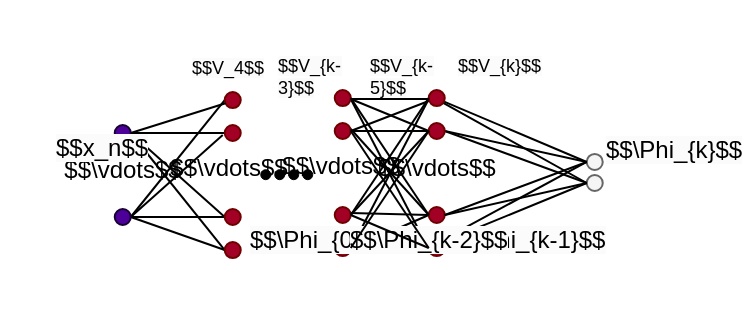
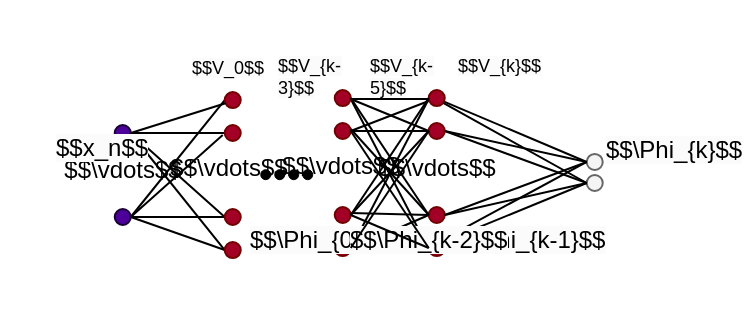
  <mxCell id="0" />
  <mxCell id="1" parent="0" />
  <mxCell id="2" value="" style="endArrow=none;html=1;rounded=0;entryX=0;entryY=0.5;entryDx=0;entryDy=0;exitX=1;exitY=0.5;exitDx=0;exitDy=0;" parent="1" source="16" target="20" edge="1"><mxGeometry width="50" height="50" relative="1" as="geometry"><mxPoint x="65.87" y="59" as="sourcePoint" /><mxPoint x="121.87" y="61" as="targetPoint" /></mxGeometry></mxCell>
  <mxCell id="3" value="" style="endArrow=none;html=1;rounded=0;entryX=0;entryY=0.5;entryDx=0;entryDy=0;exitX=1;exitY=0.5;exitDx=0;exitDy=0;" parent="1" source="17" target="20" edge="1"><mxGeometry width="50" height="50" relative="1" as="geometry"><mxPoint x="74.87" y="76" as="sourcePoint" /><mxPoint x="121.87" y="118" as="targetPoint" /></mxGeometry></mxCell>
  <mxCell id="4" value="" style="endArrow=none;html=1;rounded=0;entryX=0;entryY=0.5;entryDx=0;entryDy=0;exitX=1;exitY=0.5;exitDx=0;exitDy=0;" parent="1" source="17" target="21" edge="1"><mxGeometry width="50" height="50" relative="1" as="geometry"><mxPoint x="74.87" y="118" as="sourcePoint" /><mxPoint x="121.87" y="118" as="targetPoint" /></mxGeometry></mxCell>
  <mxCell id="5" value="" style="endArrow=none;html=1;rounded=0;exitX=0;exitY=0.5;exitDx=0;exitDy=0;entryX=1;entryY=0.5;entryDx=0;entryDy=0;" parent="1" source="19" target="16" edge="1"><mxGeometry width="50" height="50" relative="1" as="geometry"><mxPoint x="109.142" y="75.504" as="sourcePoint" /><mxPoint x="64.87" y="75" as="targetPoint" /></mxGeometry></mxCell>
  <mxCell id="6" value="" style="endArrow=none;html=1;rounded=0;exitX=1;exitY=0.5;exitDx=0;exitDy=0;entryX=0;entryY=0.5;entryDx=0;entryDy=0;" parent="1" source="16" target="21" edge="1"><mxGeometry width="50" height="50" relative="1" as="geometry"><mxPoint x="74.87" y="60" as="sourcePoint" /><mxPoint x="121.87" y="135" as="targetPoint" /></mxGeometry></mxCell>
  <mxCell id="7" value="" style="endArrow=none;html=1;rounded=0;exitX=1;exitY=0.5;exitDx=0;exitDy=0;entryX=0;entryY=0.5;entryDx=0;entryDy=0;" parent="1" source="17" target="18" edge="1"><mxGeometry width="50" height="50" relative="1" as="geometry"><mxPoint x="74.87" y="135" as="sourcePoint" /><mxPoint x="121.87" y="118" as="targetPoint" /></mxGeometry></mxCell>
  <mxCell id="8" value="" style="endArrow=none;html=1;rounded=0;exitX=1;exitY=0.5;exitDx=0;exitDy=0;" parent="1" source="17" edge="1"><mxGeometry width="50" height="50" relative="1" as="geometry"><mxPoint x="74.87" y="118" as="sourcePoint" /><mxPoint x="110.87" y="67" as="targetPoint" /></mxGeometry></mxCell>
  <mxCell id="9" value="" style="endArrow=none;html=1;rounded=0;exitX=1;exitY=0.5;exitDx=0;exitDy=0;entryX=0;entryY=0.5;entryDx=0;entryDy=0;" parent="1" edge="1"><mxGeometry width="50" height="50" relative="1" as="geometry"><mxPoint x="174.87" y="49" as="sourcePoint" /><mxPoint x="213.87" y="49" as="targetPoint" /></mxGeometry></mxCell>
  <mxCell id="10" value="" style="endArrow=none;html=1;rounded=0;exitX=1;exitY=0.5;exitDx=0;exitDy=0;entryX=0;entryY=0.5;entryDx=0;entryDy=0;" parent="1" target="43" edge="1"><mxGeometry width="50" height="50" relative="1" as="geometry"><mxPoint x="174.87" y="49" as="sourcePoint" /><mxPoint x="213.87" y="59" as="targetPoint" /></mxGeometry></mxCell>
  <mxCell id="11" value="" style="endArrow=none;html=1;rounded=0;exitX=1;exitY=0.5;exitDx=0;exitDy=0;entryX=0;entryY=0.5;entryDx=0;entryDy=0;" parent="1" edge="1"><mxGeometry width="50" height="50" relative="1" as="geometry"><mxPoint x="174.87" y="49" as="sourcePoint" /><mxPoint x="213.87" y="124" as="targetPoint" /></mxGeometry></mxCell>
  <mxCell id="12" value="" style="endArrow=none;html=1;rounded=0;exitX=1;exitY=0.5;exitDx=0;exitDy=0;entryX=0;entryY=0.5;entryDx=0;entryDy=0;" parent="1" edge="1"><mxGeometry width="50" height="50" relative="1" as="geometry"><mxPoint x="174.87" y="124" as="sourcePoint" /><mxPoint x="213.87" y="124" as="targetPoint" /></mxGeometry></mxCell>
  <mxCell id="13" value="" style="endArrow=none;html=1;rounded=0;entryX=0.053;entryY=0.694;entryDx=0;entryDy=0;entryPerimeter=0;exitX=1;exitY=0.5;exitDx=0;exitDy=0;" parent="1" source="24" edge="1"><mxGeometry width="50" height="50" relative="1" as="geometry"><mxPoint x="195.87" y="66" as="sourcePoint" /><mxPoint x="213.87" y="50" as="targetPoint" /></mxGeometry></mxCell>
  <mxCell id="14" value="" style="endArrow=none;html=1;rounded=0;exitX=1;exitY=0.5;exitDx=0;exitDy=0;entryX=0;entryY=0.5;entryDx=0;entryDy=0;" parent="1" target="44" edge="1"><mxGeometry width="50" height="50" relative="1" as="geometry"><mxPoint x="174.87" y="124" as="sourcePoint" /><mxPoint x="213.87" y="113" as="targetPoint" /></mxGeometry></mxCell>
  <mxCell id="15" value="" style="endArrow=none;html=1;rounded=0;exitX=1;exitY=0.5;exitDx=0;exitDy=0;entryX=0;entryY=0.5;entryDx=0;entryDy=0;" parent="1" edge="1"><mxGeometry width="50" height="50" relative="1" as="geometry"><mxPoint x="213.87" y="49" as="sourcePoint" /><mxPoint x="174.87" y="124" as="targetPoint" /></mxGeometry></mxCell>
  <mxCell id="16" value="" style="ellipse;whiteSpace=wrap;html=1;aspect=fixed;fillColor=#4C0099;fontColor=#ffffff;strokeColor=#190033;" parent="1" vertex="1"><mxGeometry x="56.87" y="62" width="8" height="8" as="geometry" /></mxCell>
  <mxCell id="17" value="" style="ellipse;whiteSpace=wrap;html=1;aspect=fixed;fillColor=#4C0099;fontColor=#ffffff;strokeColor=#190033;" parent="1" vertex="1"><mxGeometry x="56.87" y="104" width="8" height="8" as="geometry" /></mxCell>
  <mxCell id="18" value="" style="ellipse;whiteSpace=wrap;html=1;aspect=fixed;fillColor=#a20025;fontColor=#ffffff;strokeColor=#6F0000;" parent="1" vertex="1"><mxGeometry x="111.87" y="45.54" width="8" height="8" as="geometry" /></mxCell>
  <mxCell id="19" value="" style="ellipse;whiteSpace=wrap;html=1;aspect=fixed;fillColor=#a20025;fontColor=#ffffff;strokeColor=#6F0000;" parent="1" vertex="1"><mxGeometry x="111.87" y="62" width="8" height="8" as="geometry" /></mxCell>
  <mxCell id="20" value="" style="ellipse;whiteSpace=wrap;html=1;aspect=fixed;fillColor=#a20025;fontColor=#ffffff;strokeColor=#6F0000;" parent="1" vertex="1"><mxGeometry x="111.87" y="104" width="8" height="8" as="geometry" /></mxCell>
  <mxCell id="21" value="" style="ellipse;whiteSpace=wrap;html=1;aspect=fixed;fillColor=#a20025;fontColor=#ffffff;strokeColor=#6F0000;" parent="1" vertex="1"><mxGeometry x="111.87" y="120.52" width="8" height="8" as="geometry" /></mxCell>
  <mxCell id="22" value="" style="endArrow=none;html=1;rounded=0;exitX=1;exitY=0.5;exitDx=0;exitDy=0;entryX=0.053;entryY=0.694;entryDx=0;entryDy=0;entryPerimeter=0;" parent="1" source="16" target="18" edge="1"><mxGeometry width="50" height="50" relative="1" as="geometry"><mxPoint x="129.87" y="135" as="sourcePoint" /><mxPoint x="168.87" y="135" as="targetPoint" /></mxGeometry></mxCell>
  <mxCell id="23" value="" style="ellipse;whiteSpace=wrap;html=1;aspect=fixed;fillColor=#a20025;fontColor=#ffffff;strokeColor=#6F0000;" parent="1" vertex="1"><mxGeometry x="166.87" y="44.54" width="8" height="8" as="geometry" /></mxCell>
  <mxCell id="24" value="" style="ellipse;whiteSpace=wrap;html=1;aspect=fixed;fillColor=#a20025;fontColor=#ffffff;strokeColor=#6F0000;" parent="1" vertex="1"><mxGeometry x="166.87" y="61" width="8" height="8" as="geometry" /></mxCell>
  <mxCell id="25" value="" style="ellipse;whiteSpace=wrap;html=1;aspect=fixed;fillColor=#a20025;fontColor=#ffffff;strokeColor=#6F0000;" parent="1" vertex="1"><mxGeometry x="166.87" y="103" width="8" height="8" as="geometry" /></mxCell>
  <mxCell id="26" value="" style="ellipse;whiteSpace=wrap;html=1;aspect=fixed;fillColor=#a20025;fontColor=#ffffff;strokeColor=#6F0000;" parent="1" vertex="1"><mxGeometry x="166.87" y="119.52" width="8" height="8" as="geometry" /></mxCell>
  <mxCell id="27" value="$$\vdots$$" style="text;html=1;align=center;verticalAlign=middle;resizable=0;points=[];autosize=1;strokeColor=none;fillColor=none;" parent="1" vertex="1"><mxGeometry x="177.87" y="69" width="80" height="30" as="geometry" /></mxCell>
  <mxCell id="28" value="$$\vdots$$" style="text;html=1;align=center;verticalAlign=middle;resizable=0;points=[];autosize=1;strokeColor=none;fillColor=none;" parent="1" vertex="1"><mxGeometry x="129.87" y="68" width="80" height="30" as="geometry" /></mxCell>
  <mxCell id="29" value="$$\vdots$$" style="text;html=1;align=center;verticalAlign=middle;resizable=0;points=[];autosize=1;strokeColor=none;fillColor=none;" parent="1" vertex="1"><mxGeometry x="20.87" y="70" width="80" height="30" as="geometry" /></mxCell>
  <mxCell id="30" value="" style="ellipse;whiteSpace=wrap;html=1;aspect=fixed;strokeWidth=0.5;fillColor=#000000;strokeColor=#000000;gradientColor=none;" parent="1" vertex="1"><mxGeometry x="129.87" y="84.35" width="5" height="5" as="geometry" /></mxCell>
  <mxCell id="31" value="" style="ellipse;whiteSpace=wrap;html=1;aspect=fixed;strokeWidth=0.5;fillColor=#000000;strokeColor=#000000;gradientColor=none;" parent="1" vertex="1"><mxGeometry x="136.87" y="84.35" width="5" height="5" as="geometry" /></mxCell>
  <mxCell id="32" value="" style="ellipse;whiteSpace=wrap;html=1;aspect=fixed;strokeWidth=0.5;fillColor=#000000;strokeColor=#000000;gradientColor=none;" parent="1" vertex="1"><mxGeometry x="143.87" y="84.35" width="5" height="5" as="geometry" /></mxCell>
  <mxCell id="33" value="" style="ellipse;whiteSpace=wrap;html=1;aspect=fixed;strokeWidth=0.5;fillColor=#000000;strokeColor=#000000;gradientColor=none;" parent="1" vertex="1"><mxGeometry x="150.87" y="84.35" width="5" height="5" as="geometry" /></mxCell>
  <mxCell id="34" value="" style="ellipse;whiteSpace=wrap;html=1;aspect=fixed;fillColor=#f5f5f5;strokeColor=#666666;fontColor=#333333;" parent="1" vertex="1"><mxGeometry x="292.87" y="76.48" width="8" height="8" as="geometry" /></mxCell>
  <mxCell id="35" value="" style="ellipse;whiteSpace=wrap;html=1;aspect=fixed;fillColor=#f5f5f5;strokeColor=#666666;fontColor=#333333;" parent="1" vertex="1"><mxGeometry x="292.87" y="87" width="8" height="8" as="geometry" /></mxCell>
  <mxCell id="36" value="" style="endArrow=none;html=1;rounded=0;exitX=1;exitY=0.5;exitDx=0;exitDy=0;entryX=0;entryY=0.5;entryDx=0;entryDy=0;" parent="1" target="34" edge="1"><mxGeometry width="50" height="50" relative="1" as="geometry"><mxPoint x="215.04" y="47.54" as="sourcePoint" /><mxPoint x="300.04" y="50" as="targetPoint" /></mxGeometry></mxCell>
  <mxCell id="37" value="" style="endArrow=none;html=1;rounded=0;exitX=1;exitY=0.5;exitDx=0;exitDy=0;entryX=0;entryY=0.5;entryDx=0;entryDy=0;" parent="1" target="35" edge="1"><mxGeometry width="50" height="50" relative="1" as="geometry"><mxPoint x="215.04" y="47.54" as="sourcePoint" /><mxPoint x="262.04" y="87" as="targetPoint" /></mxGeometry></mxCell>
  <mxCell id="38" value="" style="endArrow=none;html=1;rounded=0;exitX=1;exitY=0.5;exitDx=0;exitDy=0;entryX=0;entryY=0.5;entryDx=0;entryDy=0;" parent="1" target="34" edge="1"><mxGeometry width="50" height="50" relative="1" as="geometry"><mxPoint x="215.04" y="122.52" as="sourcePoint" /><mxPoint x="252.04" y="124" as="targetPoint" /></mxGeometry></mxCell>
  <mxCell id="39" value="" style="endArrow=none;html=1;rounded=0;exitX=0.979;exitY=0.311;exitDx=0;exitDy=0;entryX=0;entryY=0.5;entryDx=0;entryDy=0;exitPerimeter=0;" parent="1" target="35" edge="1"><mxGeometry width="50" height="50" relative="1" as="geometry"><mxPoint x="214.872" y="123.008" as="sourcePoint" /><mxPoint x="262.04" y="89" as="targetPoint" /></mxGeometry></mxCell>
  <mxCell id="40" value="" style="endArrow=none;html=1;rounded=0;exitX=1;exitY=0.5;exitDx=0;exitDy=0;entryX=0;entryY=0.5;entryDx=0;entryDy=0;" parent="1" source="43" target="35" edge="1"><mxGeometry width="50" height="50" relative="1" as="geometry"><mxPoint x="215.04" y="58" as="sourcePoint" /><mxPoint x="262.04" y="98" as="targetPoint" /></mxGeometry></mxCell>
  <mxCell id="41" value="" style="endArrow=none;html=1;rounded=0;entryX=0;entryY=0.5;entryDx=0;entryDy=0;exitX=1;exitY=0.5;exitDx=0;exitDy=0;" parent="1" source="43" target="34" edge="1"><mxGeometry width="50" height="50" relative="1" as="geometry"><mxPoint x="215.04" y="58" as="sourcePoint" /><mxPoint x="257.04" y="96" as="targetPoint" /></mxGeometry></mxCell>
  <mxCell id="42" value="" style="ellipse;whiteSpace=wrap;html=1;aspect=fixed;fillColor=#a20025;fontColor=#ffffff;strokeColor=#6F0000;" parent="1" vertex="1"><mxGeometry x="213.87" y="44.54" width="8" height="8" as="geometry" /></mxCell>
  <mxCell id="43" value="" style="ellipse;whiteSpace=wrap;html=1;aspect=fixed;fillColor=#a20025;fontColor=#ffffff;strokeColor=#6F0000;" parent="1" vertex="1"><mxGeometry x="213.87" y="61" width="8" height="8" as="geometry" /></mxCell>
  <mxCell id="44" value="" style="ellipse;whiteSpace=wrap;html=1;aspect=fixed;fillColor=#a20025;fontColor=#ffffff;strokeColor=#6F0000;" parent="1" vertex="1"><mxGeometry x="213.87" y="103" width="8" height="8" as="geometry" /></mxCell>
  <mxCell id="45" value="" style="ellipse;whiteSpace=wrap;html=1;aspect=fixed;fillColor=#a20025;fontColor=#ffffff;strokeColor=#6F0000;" parent="1" vertex="1"><mxGeometry x="213.87" y="119.52" width="8" height="8" as="geometry" /></mxCell>
  <mxCell id="46" value="&lt;span style=&quot;color: rgb(0, 0, 0); font-family: Helvetica; font-size: 12px; font-style: normal; font-variant-ligatures: normal; font-variant-caps: normal; font-weight: 400; letter-spacing: normal; orphans: 2; text-align: center; text-indent: 0px; text-transform: none; widows: 2; word-spacing: 0px; -webkit-text-stroke-width: 0px; background-color: rgb(251, 251, 251); text-decoration-thickness: initial; text-decoration-style: initial; text-decoration-color: initial; float: none; display: inline !important;&quot;&gt;$$\Phi_{0}$$&lt;/span&gt;" style="text;whiteSpace=wrap;html=1;fontSize=12;" parent="1" vertex="1"><mxGeometry x="122.87" y="106" width="120" height="40" as="geometry" /></mxCell>
  <mxCell id="47" value="&lt;span style=&quot;color: rgb(0, 0, 0); font-family: Helvetica; font-size: 12px; font-style: normal; font-variant-ligatures: normal; font-variant-caps: normal; font-weight: 400; letter-spacing: normal; orphans: 2; text-align: center; text-indent: 0px; text-transform: none; widows: 2; word-spacing: 0px; -webkit-text-stroke-width: 0px; background-color: rgb(251, 251, 251); text-decoration-thickness: initial; text-decoration-style: initial; text-decoration-color: initial; float: none; display: inline !important;&quot;&gt;$$\Phi_{k-1}$$&lt;/span&gt;" style="text;whiteSpace=wrap;html=1;fontSize=12;" parent="1" vertex="1"><mxGeometry x="221.87" y="105.52" width="120" height="40" as="geometry" /></mxCell>
  <mxCell id="48" value="&lt;span style=&quot;color: rgb(0, 0, 0); font-family: Helvetica; font-size: 12px; font-style: normal; font-variant-ligatures: normal; font-variant-caps: normal; font-weight: 400; letter-spacing: normal; orphans: 2; text-align: center; text-indent: 0px; text-transform: none; widows: 2; word-spacing: 0px; -webkit-text-stroke-width: 0px; background-color: rgb(251, 251, 251); text-decoration-thickness: initial; text-decoration-style: initial; text-decoration-color: initial; float: none; display: inline !important;&quot;&gt;$$x_n$$&lt;/span&gt;" style="text;whiteSpace=wrap;html=1;fontSize=12;" parent="1" vertex="1"><mxGeometry x="26" y="60.15" width="32.13" height="37.85" as="geometry" /></mxCell>
- <mxCell id="49" value="&lt;span style=&quot;color: rgb(0, 0, 0); font-family: Helvetica; font-size: 9px; font-style: normal; font-variant-ligatures: normal; font-variant-caps: normal; font-weight: 400; letter-spacing: normal; orphans: 2; text-align: center; text-indent: 0px; text-transform: none; widows: 2; word-spacing: 0px; -webkit-text-stroke-width: 0px; background-color: rgb(251, 251, 251); text-decoration-thickness: initial; text-decoration-style: initial; text-decoration-color: initial; float: none; display: inline !important;&quot;&gt;$$V_4$$&lt;/span&gt;" style="text;whiteSpace=wrap;html=1;fontSize=9;" parent="1" vertex="1"><mxGeometry x="93.87" y="21.79" width="50" height="50" as="geometry" /></mxCell>
+ <mxCell id="49" value="&lt;span style=&quot;color: rgb(0, 0, 0); font-family: Helvetica; font-size: 9px; font-style: normal; font-variant-ligatures: normal; font-variant-caps: normal; font-weight: 400; letter-spacing: normal; orphans: 2; text-align: center; text-indent: 0px; text-transform: none; widows: 2; word-spacing: 0px; -webkit-text-stroke-width: 0px; background-color: rgb(251, 251, 251); text-decoration-thickness: initial; text-decoration-style: initial; text-decoration-color: initial; float: none; display: inline !important;&quot;&gt;$$V_0$$&lt;/span&gt;" style="text;whiteSpace=wrap;html=1;fontSize=9;" parent="1" vertex="1"><mxGeometry x="93.87" y="21.79" width="50" height="50" as="geometry" /></mxCell>
  <mxCell id="50" value="&lt;span style=&quot;color: rgb(0, 0, 0); font-family: Helvetica; font-size: 9px; font-style: normal; font-variant-ligatures: normal; font-variant-caps: normal; font-weight: 400; letter-spacing: normal; orphans: 2; text-align: center; text-indent: 0px; text-transform: none; widows: 2; word-spacing: 0px; -webkit-text-stroke-width: 0px; background-color: rgb(251, 251, 251); text-decoration-thickness: initial; text-decoration-style: initial; text-decoration-color: initial; float: none; display: inline !important;&quot;&gt;$$V_{k-5}$$&lt;/span&gt;" style="text;whiteSpace=wrap;html=1;fontSize=9;" parent="1" vertex="1"><mxGeometry x="182.87" y="20.5" width="50" height="50" as="geometry" /></mxCell>
  <mxCell id="51" value="&lt;span style=&quot;color: rgb(0, 0, 0); font-family: Helvetica; font-size: 12px; font-style: normal; font-variant-ligatures: normal; font-variant-caps: normal; font-weight: 400; letter-spacing: normal; orphans: 2; text-align: center; text-indent: 0px; text-transform: none; widows: 2; word-spacing: 0px; -webkit-text-stroke-width: 0px; background-color: rgb(251, 251, 251); text-decoration-thickness: initial; text-decoration-style: initial; text-decoration-color: initial; float: none; display: inline !important;&quot;&gt;$$\Phi_{k-2}$$&lt;/span&gt;" style="text;whiteSpace=wrap;html=1;fontSize=12;" parent="1" vertex="1"><mxGeometry x="172.87" y="106" width="120" height="40" as="geometry" /></mxCell>
  <mxCell id="52" value="&lt;span style=&quot;color: rgb(0, 0, 0); font-family: Helvetica; font-size: 9px; font-style: normal; font-variant-ligatures: normal; font-variant-caps: normal; font-weight: 400; letter-spacing: normal; orphans: 2; text-align: center; text-indent: 0px; text-transform: none; widows: 2; word-spacing: 0px; -webkit-text-stroke-width: 0px; background-color: rgb(251, 251, 251); text-decoration-thickness: initial; text-decoration-style: initial; text-decoration-color: initial; float: none; display: inline !important;&quot;&gt;$$V_{k-3}$$&lt;/span&gt;" style="text;whiteSpace=wrap;html=1;fontSize=9;" parent="1" vertex="1"><mxGeometry x="136.87" y="21.29" width="50" height="50" as="geometry" /></mxCell>
  <mxCell id="53" value="$$\vdots$$" style="text;html=1;align=center;verticalAlign=middle;resizable=0;points=[];autosize=1;strokeColor=none;fillColor=none;" parent="1" vertex="1"><mxGeometry x="73.87" y="68.5" width="80" height="30" as="geometry" /></mxCell>
  <mxCell id="54" value="&lt;span style=&quot;color: rgb(0, 0, 0); font-family: Helvetica; font-size: 9px; font-style: normal; font-variant-ligatures: normal; font-variant-caps: normal; font-weight: 400; letter-spacing: normal; orphans: 2; text-align: center; text-indent: 0px; text-transform: none; widows: 2; word-spacing: 0px; -webkit-text-stroke-width: 0px; background-color: rgb(251, 251, 251); text-decoration-thickness: initial; text-decoration-style: initial; text-decoration-color: initial; float: none; display: inline !important;&quot;&gt;$$V_{k}$$&lt;/span&gt;" style="text;whiteSpace=wrap;html=1;fontSize=9;" parent="1" vertex="1"><mxGeometry x="226.87" y="20.81" width="50" height="50" as="geometry" /></mxCell>
  <mxCell id="55" value="" style="endArrow=none;html=1;rounded=0;exitX=1;exitY=0.5;exitDx=0;exitDy=0;entryX=0;entryY=0.5;entryDx=0;entryDy=0;" parent="1" source="44" target="34" edge="1"><mxGeometry width="50" height="50" relative="1" as="geometry"><mxPoint x="231.87" y="75" as="sourcePoint" /><mxPoint x="289.87" y="69" as="targetPoint" /></mxGeometry></mxCell>
  <mxCell id="56" value="" style="endArrow=none;html=1;rounded=0;exitX=1;exitY=0.5;exitDx=0;exitDy=0;entryX=0;entryY=0.5;entryDx=0;entryDy=0;" parent="1" source="44" target="35" edge="1"><mxGeometry width="50" height="50" relative="1" as="geometry"><mxPoint x="231.87" y="117" as="sourcePoint" /><mxPoint x="302.87" y="90" as="targetPoint" /></mxGeometry></mxCell>
  <mxCell id="57" value="" style="endArrow=none;html=1;rounded=0;entryX=0;entryY=0.5;entryDx=0;entryDy=0;exitX=1;exitY=0.5;exitDx=0;exitDy=0;" parent="1" source="25" target="42" edge="1"><mxGeometry width="50" height="50" relative="1" as="geometry"><mxPoint x="184.87" y="75" as="sourcePoint" /><mxPoint x="223.87" y="60" as="targetPoint" /></mxGeometry></mxCell>
  <mxCell id="58" value="" style="endArrow=none;html=1;rounded=0;entryX=0;entryY=0.5;entryDx=0;entryDy=0;exitX=1;exitY=0.5;exitDx=0;exitDy=0;" parent="1" source="24" target="43" edge="1"><mxGeometry width="50" height="50" relative="1" as="geometry"><mxPoint x="184.87" y="117" as="sourcePoint" /><mxPoint x="223.87" y="59" as="targetPoint" /></mxGeometry></mxCell>
  <mxCell id="59" value="" style="endArrow=none;html=1;rounded=0;entryX=0;entryY=0.5;entryDx=0;entryDy=0;exitX=1;exitY=0.5;exitDx=0;exitDy=0;" parent="1" source="23" target="44" edge="1"><mxGeometry width="50" height="50" relative="1" as="geometry"><mxPoint x="184.87" y="75" as="sourcePoint" /><mxPoint x="223.87" y="75" as="targetPoint" /></mxGeometry></mxCell>
  <mxCell id="60" value="" style="endArrow=none;html=1;rounded=0;entryX=0;entryY=0.5;entryDx=0;entryDy=0;exitX=1;exitY=0.5;exitDx=0;exitDy=0;" parent="1" source="25" target="45" edge="1"><mxGeometry width="50" height="50" relative="1" as="geometry"><mxPoint x="184.87" y="59" as="sourcePoint" /><mxPoint x="223.87" y="117" as="targetPoint" /></mxGeometry></mxCell>
  <mxCell id="61" value="" style="endArrow=none;html=1;rounded=0;entryX=0;entryY=0.5;entryDx=0;entryDy=0;" parent="1" target="44" edge="1"><mxGeometry width="50" height="50" relative="1" as="geometry"><mxPoint x="174.87" y="106" as="sourcePoint" /><mxPoint x="223.87" y="134" as="targetPoint" /></mxGeometry></mxCell>
  <mxCell id="62" value="" style="endArrow=none;html=1;rounded=0;entryX=0;entryY=0.5;entryDx=0;entryDy=0;exitX=1;exitY=0.5;exitDx=0;exitDy=0;" parent="1" source="24" target="45" edge="1"><mxGeometry width="50" height="50" relative="1" as="geometry"><mxPoint x="219.87" y="86" as="sourcePoint" /><mxPoint x="233.87" y="144" as="targetPoint" /></mxGeometry></mxCell>
  <mxCell id="63" value="" style="endArrow=none;html=1;rounded=0;entryX=0;entryY=0.5;entryDx=0;entryDy=0;" parent="1" target="44" edge="1"><mxGeometry width="50" height="50" relative="1" as="geometry"><mxPoint x="174.87" y="64" as="sourcePoint" /><mxPoint x="223.87" y="134" as="targetPoint" /></mxGeometry></mxCell>
  <mxCell id="64" value="" style="endArrow=none;html=1;rounded=0;entryX=0;entryY=0.5;entryDx=0;entryDy=0;exitX=1;exitY=0.5;exitDx=0;exitDy=0;" parent="1" source="25" target="43" edge="1"><mxGeometry width="50" height="50" relative="1" as="geometry"><mxPoint x="184.87" y="74" as="sourcePoint" /><mxPoint x="223.87" y="117" as="targetPoint" /></mxGeometry></mxCell>
  <mxCell id="65" value="" style="endArrow=none;html=1;rounded=0;entryX=0;entryY=0.5;entryDx=0;entryDy=0;exitX=1;exitY=0.5;exitDx=0;exitDy=0;" parent="1" source="26" target="43" edge="1"><mxGeometry width="50" height="50" relative="1" as="geometry"><mxPoint x="184.87" y="117" as="sourcePoint" /><mxPoint x="223.87" y="75" as="targetPoint" /></mxGeometry></mxCell>
  <mxCell id="66" value="&lt;span style=&quot;color: rgb(0, 0, 0); font-family: Helvetica; font-size: 12px; font-style: normal; font-variant-ligatures: normal; font-variant-caps: normal; font-weight: 400; letter-spacing: normal; orphans: 2; text-align: center; text-indent: 0px; text-transform: none; widows: 2; word-spacing: 0px; -webkit-text-stroke-width: 0px; background-color: rgb(251, 251, 251); text-decoration-thickness: initial; text-decoration-style: initial; text-decoration-color: initial; float: none; display: inline !important;&quot;&gt;$$\Phi_{k}$$&lt;/span&gt;" style="text;whiteSpace=wrap;html=1;fontSize=12;" parent="1" vertex="1"><mxGeometry x="300.87" y="61" width="22.13" height="40" as="geometry" /></mxCell>
